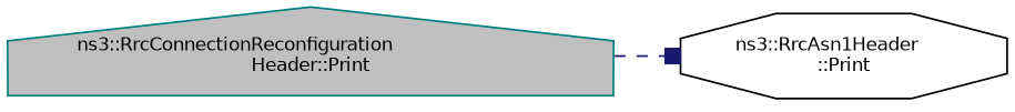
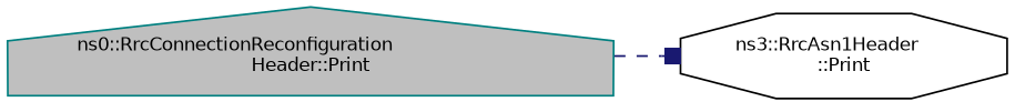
  digraph {
    rankdir=LR
    node [fontname=Helvetica fontsize=10 style=filled]
-   n1 [color=teal fillcolor=grey75 fontcolor=black height=0.2 label="ns3::RrcConnectionReconfiguration\lHeader::Print" shape=house width=0.4]
+   n1 [color=teal fillcolor=grey75 fontcolor=black height=0.2 label="ns0::RrcConnectionReconfiguration\lHeader::Print" shape=house width=0.4]
    n2 [color=black fillcolor=white height=0.2 label="ns3::RrcAsn1Header\l::Print" shape=octagon width=0.4]
    n1 -> n2 [color=midnightblue fontname=Helvetica fontsize=10 labelfontname=Helvetica labelfontsize=10 style=dashed arrowhead=box]
  }
